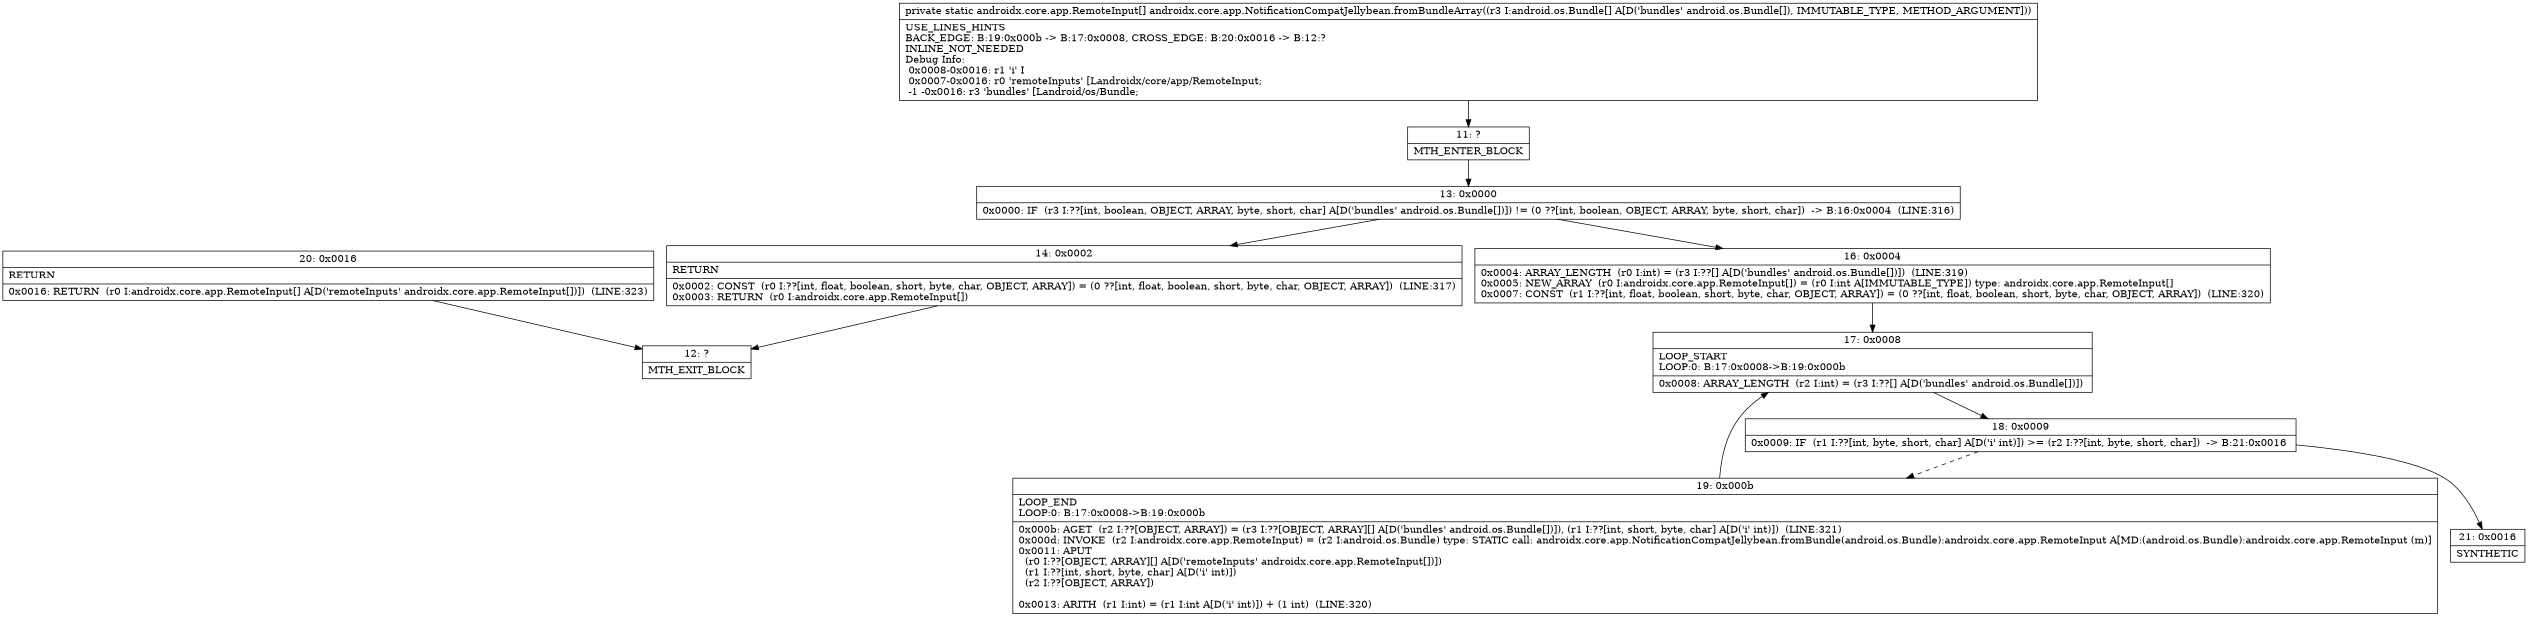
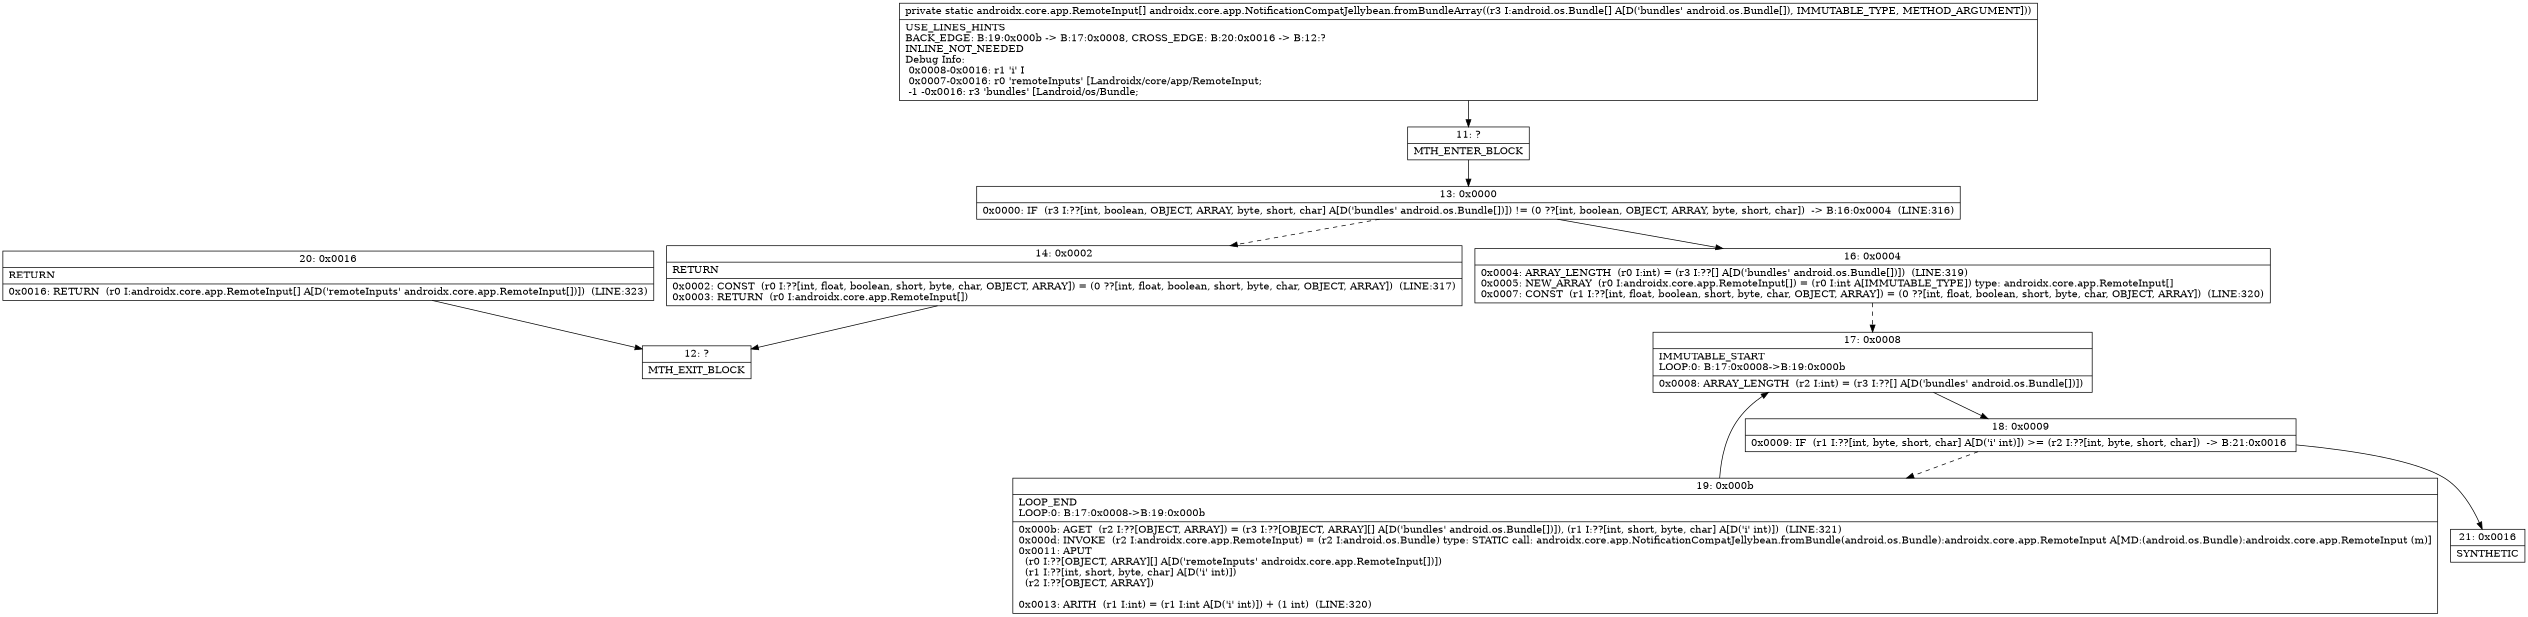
  digraph {
    node [shape=record]
    n1 [label="{11\:\ ?|MTH_ENTER_BLOCK\l}"]
    n2 [label="{13\:\ 0x0000|0x0000: IF  (r3 I:??[int, boolean, OBJECT, ARRAY, byte, short, char] A[D('bundles' android.os.Bundle[])]) != (0 ??[int, boolean, OBJECT, ARRAY, byte, short, char])  \-\> B:16:0x0004  (LINE:316)\l}"]
    n3 [label="{14\:\ 0x0002|RETURN\l|0x0002: CONST  (r0 I:??[int, float, boolean, short, byte, char, OBJECT, ARRAY]) = (0 ??[int, float, boolean, short, byte, char, OBJECT, ARRAY])  (LINE:317)\l0x0003: RETURN  (r0 I:androidx.core.app.RemoteInput[]) \l}"]
    n4 [label="{16\:\ 0x0004|0x0004: ARRAY_LENGTH  (r0 I:int) = (r3 I:??[] A[D('bundles' android.os.Bundle[])])  (LINE:319)\l0x0005: NEW_ARRAY  (r0 I:androidx.core.app.RemoteInput[]) = (r0 I:int A[IMMUTABLE_TYPE]) type: androidx.core.app.RemoteInput[] \l0x0007: CONST  (r1 I:??[int, float, boolean, short, byte, char, OBJECT, ARRAY]) = (0 ??[int, float, boolean, short, byte, char, OBJECT, ARRAY])  (LINE:320)\l}"]
    n5 [label="{12\:\ ?|MTH_EXIT_BLOCK\l}"]
-   n6 [label="{17\:\ 0x0008|LOOP_START\lLOOP:0: B:17:0x0008\-\>B:19:0x000b\l|0x0008: ARRAY_LENGTH  (r2 I:int) = (r3 I:??[] A[D('bundles' android.os.Bundle[])]) \l}"]
+   n6 [label="{17\:\ 0x0008|IMMUTABLE_START\lLOOP:0: B:17:0x0008\-\>B:19:0x000b\l|0x0008: ARRAY_LENGTH  (r2 I:int) = (r3 I:??[] A[D('bundles' android.os.Bundle[])]) \l}"]
    n7 [label="{18\:\ 0x0009|0x0009: IF  (r1 I:??[int, byte, short, char] A[D('i' int)]) \>= (r2 I:??[int, byte, short, char])  \-\> B:21:0x0016 \l}"]
    n8 [label="{19\:\ 0x000b|LOOP_END\lLOOP:0: B:17:0x0008\-\>B:19:0x000b\l|0x000b: AGET  (r2 I:??[OBJECT, ARRAY]) = (r3 I:??[OBJECT, ARRAY][] A[D('bundles' android.os.Bundle[])]), (r1 I:??[int, short, byte, char] A[D('i' int)])  (LINE:321)\l0x000d: INVOKE  (r2 I:androidx.core.app.RemoteInput) = (r2 I:android.os.Bundle) type: STATIC call: androidx.core.app.NotificationCompatJellybean.fromBundle(android.os.Bundle):androidx.core.app.RemoteInput A[MD:(android.os.Bundle):androidx.core.app.RemoteInput (m)]\l0x0011: APUT  \l  (r0 I:??[OBJECT, ARRAY][] A[D('remoteInputs' androidx.core.app.RemoteInput[])])\l  (r1 I:??[int, short, byte, char] A[D('i' int)])\l  (r2 I:??[OBJECT, ARRAY])\l \l0x0013: ARITH  (r1 I:int) = (r1 I:int A[D('i' int)]) + (1 int)  (LINE:320)\l}"]
    n9 [label="{21\:\ 0x0016|SYNTHETIC\l}"]
    n10 [label="{20\:\ 0x0016|RETURN\l|0x0016: RETURN  (r0 I:androidx.core.app.RemoteInput[] A[D('remoteInputs' androidx.core.app.RemoteInput[])])  (LINE:323)\l}"]
    n11 [label="{private static androidx.core.app.RemoteInput[] androidx.core.app.NotificationCompatJellybean.fromBundleArray((r3 I:android.os.Bundle[] A[D('bundles' android.os.Bundle[]), IMMUTABLE_TYPE, METHOD_ARGUMENT]))  | USE_LINES_HINTS\lBACK_EDGE: B:19:0x000b \-\> B:17:0x0008, CROSS_EDGE: B:20:0x0016 \-\> B:12:?\lINLINE_NOT_NEEDED\lDebug Info:\l  0x0008\-0x0016: r1 'i' I\l  0x0007\-0x0016: r0 'remoteInputs' [Landroidx\/core\/app\/RemoteInput;\l  \-1 \-0x0016: r3 'bundles' [Landroid\/os\/Bundle;\l}"]
    n1 -> n2
-   n2 -> n3 [style=solid]
+   n2 -> n3 [style=dashed]
    n2 -> n4
    n3 -> n5
-   n4 -> n6
+   n4 -> n6 [style=dashed]
    n6 -> n7
    n7 -> n8 [style=dashed]
    n7 -> n9
    n8 -> n6
    n10 -> n5
    n11 -> n1
  }
